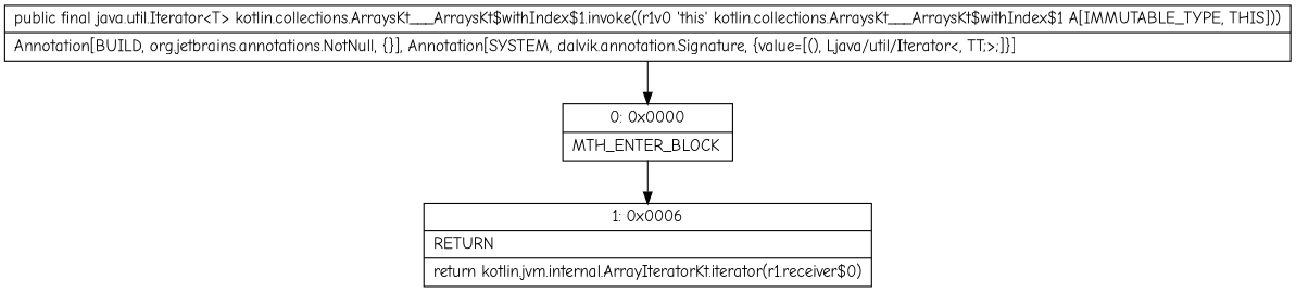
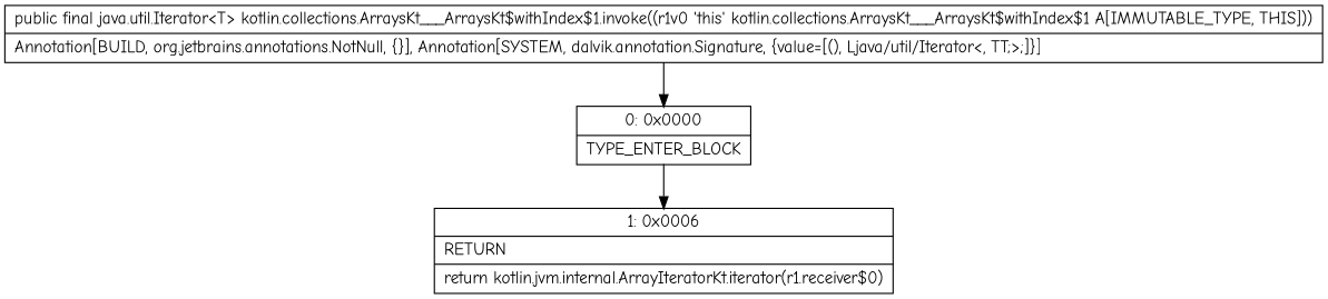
  digraph {
    fontname="Comic Neue"
    node [shape=record fontname="Comic Neue"]
    edge [fontname="Comic Neue"]
-   n1 [label="{0\:\ 0x0000|MTH_ENTER_BLOCK\l}"]
+   n1 [label="{0\:\ 0x0000|TYPE_ENTER_BLOCK\l}"]
    n2 [label="{1\:\ 0x0006|RETURN\l|return kotlin.jvm.internal.ArrayIteratorKt.iterator(r1.receiver$0)\l}"]
    n3 [label="{public final java.util.Iterator\<T\> kotlin.collections.ArraysKt___ArraysKt$withIndex$1.invoke((r1v0 'this' kotlin.collections.ArraysKt___ArraysKt$withIndex$1 A[IMMUTABLE_TYPE, THIS]))  | Annotation[BUILD, org.jetbrains.annotations.NotNull, \{\}], Annotation[SYSTEM, dalvik.annotation.Signature, \{value=[(), Ljava\/util\/Iterator\<, TT;\>;]\}]\l}"]
    n1 -> n2
    n3 -> n1
  }
